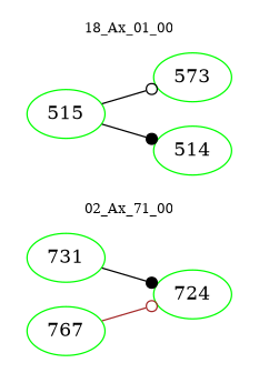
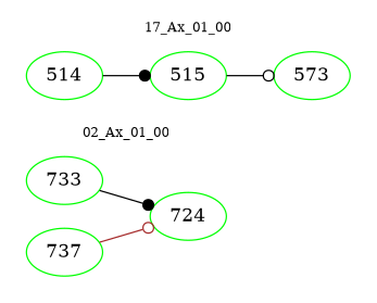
  digraph {
    rankdir=LR
    node [color=green]
    edge [arrowhead=dot color=black]
-   n1 [label=731]
+   n1 [label=733]
    n2 [label=724]
-   n3 [label=767]
+   n3 [label=737]
    n4 [label=514]
    n5 [label=515]
    n6 [label=573]
    subgraph cluster_1 {
      color=white
      fontsize=10
-     label="02_Ax_71_00"
+     label="02_Ax_01_00"
      n1
      n2
      n3
    }
    subgraph cluster_2 {
      color=white
      fontsize=10
-     label="18_Ax_01_00"
+     label="17_Ax_01_00"
      n4
      n5
      n6
    }
    n1 -> n2
    n3 -> n2 [arrowhead=odot color=brown]
-   n5 -> n4
+   n4 -> n5
    n5 -> n6 [arrowhead=odot]
  }
